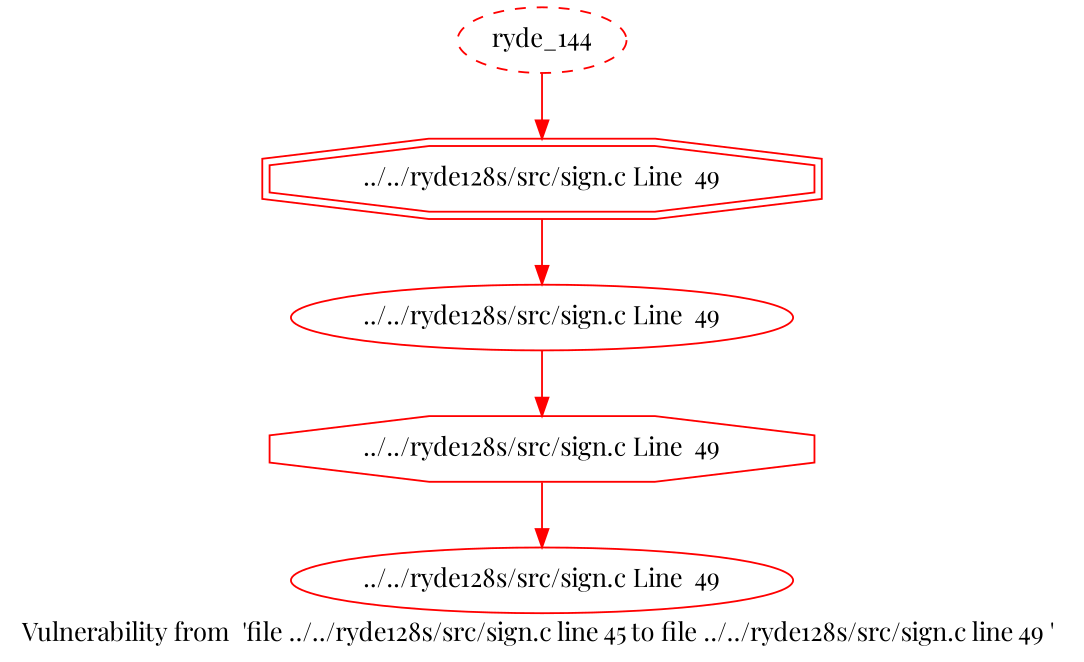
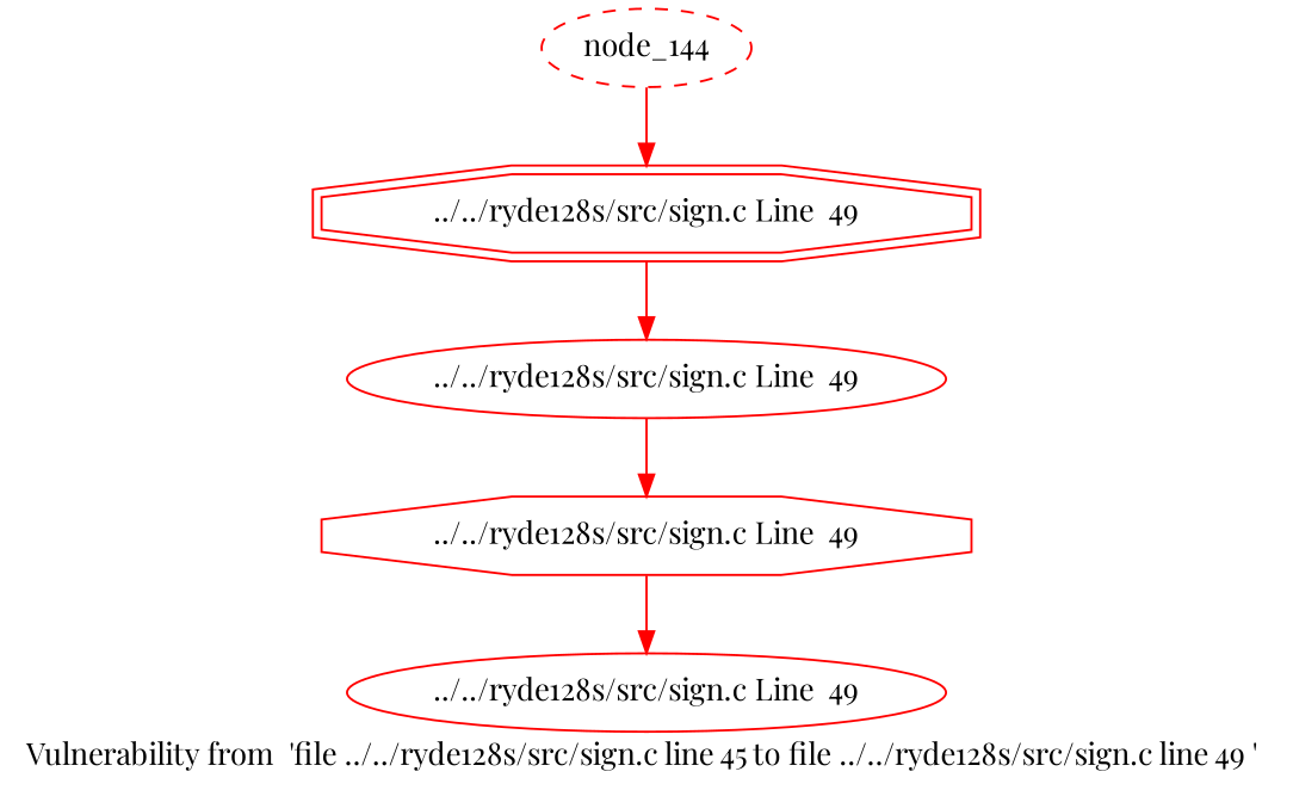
  digraph {
    label="Vulnerability from  'file ../../ryde128s/src/sign.c line 45 to file ../../ryde128s/src/sign.c line 49 ' "
    fontname="Playfair Display"
    node [color=red shape=ellipse style=solid fontname="Playfair Display"]
    edge [color=red fontname="Playfair Display"]
    n1 [label="../../ryde128s/src/sign.c Line  49"]
    n2 [label="../../ryde128s/src/sign.c Line  49" shape=octagon]
    n3 [label="../../ryde128s/src/sign.c Line  49"]
    n4 [label="../../ryde128s/src/sign.c Line  49" shape=doubleoctagon]
-   node_144 [style=dashed label=ryde_144]
+   node_144 [style=dashed]
    n1 -> n2
    n2 -> n3
    n4 -> n1
    node_144 -> n4
  }
